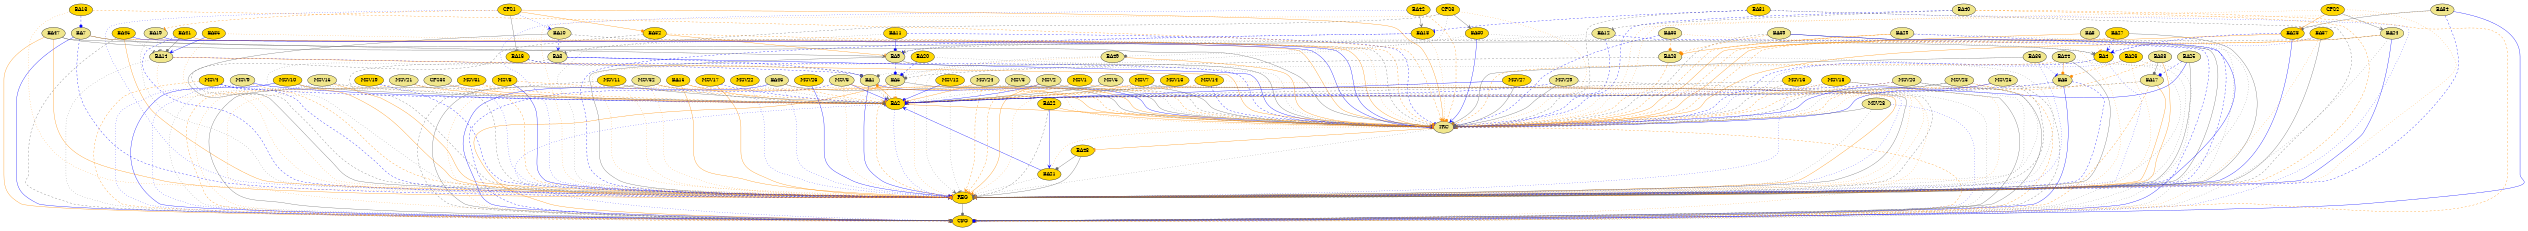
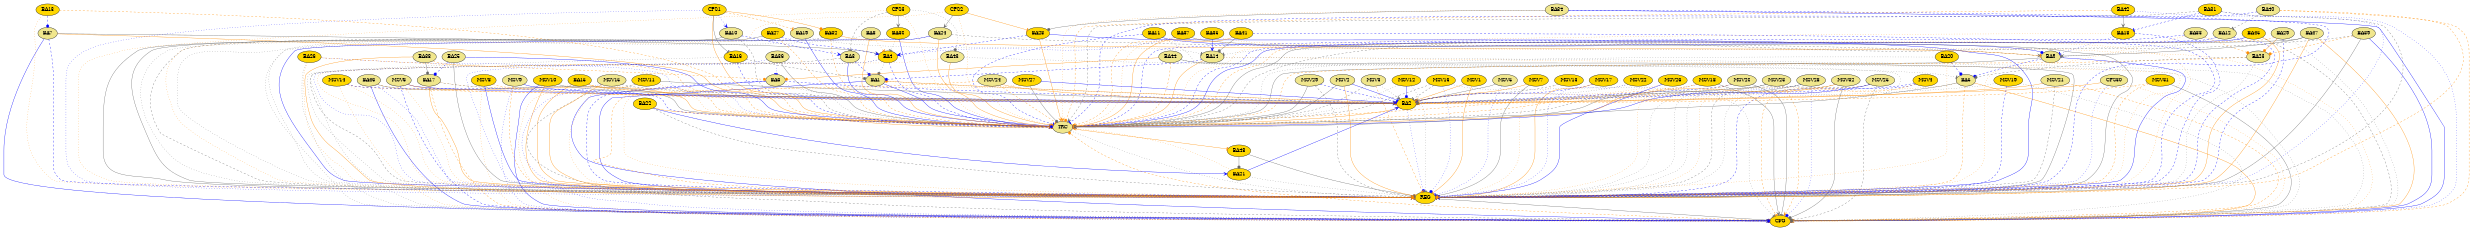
  strict digraph {
    node [fillcolor=gold style=filled]
    edge [arrowhead=dot color=darkorange style=solid]
    n1 [fillcolor=khaki label=BA1]
    n2 [label=BA2]
    n3 [label=REG]
    n4 [fillcolor=khaki label=TRC]
    n5 [label=CFG]
    n6 [label=BA48]
    n7 [fillcolor=khaki label=BA3]
    n8 [label=BA4]
    n9 [fillcolor=khaki label=BA5]
    n10 [fillcolor=khaki label=BA6]
    n11 [fillcolor=khaki label=BA7]
    n12 [fillcolor=khaki label=BA8]
    n13 [fillcolor=khaki label=BA9]
    n14 [fillcolor=khaki label=BA10]
    n15 [label=BA11]
    n16 [fillcolor=khaki label=BA12]
    n17 [label=BA13]
    n18 [fillcolor=khaki label=BA14]
    n19 [label=BA15]
    n20 [label=BA16]
    n21 [fillcolor=khaki label=BA17]
    n22 [label=BA18]
    n23 [fillcolor=khaki label=BA19]
    n24 [label=BA20]
    n25 [label=BA21]
    n26 [label=BA22]
    n27 [fillcolor=khaki label=BA23]
    n28 [fillcolor=khaki label=BA24]
    n29 [fillcolor=khaki label=BA25]
    n30 [label=BA26]
    n31 [label=BA27]
    n32 [label=BA28]
    n33 [fillcolor=khaki label=BA29]
    n34 [label=BA30]
    n35 [label=BA31]
    n36 [label=BA32]
    n37 [fillcolor=khaki label=BA33]
    n38 [fillcolor=khaki label=BA34]
    n39 [label=BA35]
    n40 [fillcolor=khaki label=BA36]
    n41 [label=BA37]
    n42 [fillcolor=khaki label=BA38]
    n43 [fillcolor=khaki label=BA39]
    n44 [fillcolor=khaki label=BA40]
    n45 [label=BA41]
    n46 [label=BA42]
-   n47 [fillcolor=khaki label=BA49]
+   n47 [fillcolor=khaki label=BA43]
    n48 [fillcolor=khaki label=BA44]
    n49 [label=BA45]
    n50 [fillcolor=khaki label=BA46]
    n51 [fillcolor=khaki label=BA47]
    n52 [label=CPS1]
    n53 [label=CPS2]
    n54 [label=CPS3]
    n55 [label=MSV1]
    n56 [fillcolor=khaki label=MSV2]
    n57 [fillcolor=khaki label=MSV3]
    n58 [label=MSV4]
    n59 [fillcolor=khaki label=MSV5]
    n60 [fillcolor=khaki label=MSV6]
    n61 [label=MSV7]
    n62 [label=MSV8]
    n63 [fillcolor=khaki label=MSV9]
    n64 [label=MSV10]
    n65 [label=MSV11]
    n66 [label=MSV12]
    n67 [label=MSV13]
    n68 [label=MSV14]
    n69 [fillcolor=khaki label=MSV15]
    n70 [label=MSV16]
    n71 [label=MSV17]
    n72 [label=MSV18]
    n73 [label=MSV19]
    n74 [fillcolor=khaki label=MSV20]
    n75 [fillcolor=khaki label=MSV21]
    n76 [label=MSV22]
    n77 [fillcolor=khaki label=MSV23]
    n78 [fillcolor=khaki label=MSV24]
    n79 [fillcolor=khaki label=MSV25]
    n80 [label=MSV26]
    n81 [label=MSV27]
    n82 [fillcolor=khaki label=MSV28]
    n83 [fillcolor=khaki label=MSV29]
    n84 [fillcolor=khaki label=CPS30]
    n85 [label=MSV31]
    n86 [fillcolor=khaki label=MSV32]
    n1 -> n2 [arrowhead=vee color=gray40 style=dotted]
    n1 -> n3 [arrowhead=vee color=blue]
    n1 -> n4 [arrowhead=vee color=blue]
    n2 -> n1
    n2 -> n3 [color=blue style=dotted]
    n2 -> n4
    n3 -> n5 [color=gray40]
    n4 -> n3 [arrowhead=vee color=gray40 style=dotted]
    n4 -> n6 [arrowhead=tee]
    n5 -> n4 [style=dashed]
    n6 -> n3 [color=gray40]
    n6 -> n25 [color=gray40]
    n7 -> n1 [color=blue style=dashed]
    n7 -> n3 [arrowhead=vee color=gray40 style=dashed]
    n7 -> n4 [arrowhead=tee color=blue]
    n8 -> n1 [color=gray40 style=dotted]
    n8 -> n3 [arrowhead=tee color=blue style=dotted]
    n8 -> n4 [arrowhead=tee color=blue style=dashed]
    n8 -> n5 [arrowhead=tee color=gray40 style=dotted]
    n9 -> n2 [arrowhead=tee style=dotted]
    n9 -> n3 [arrowhead=vee style=dashed]
    n9 -> n4 [color=gray40]
    n9 -> n5
    n10 -> n2 [arrowhead=tee color=blue style=dashed]
    n10 -> n3 [arrowhead=tee color=blue style=dashed]
    n10 -> n4 [arrowhead=tee color=gray40 style=dotted]
    n10 -> n5 [arrowhead=tee color=blue]
    n11 -> n3 [color=blue style=dashed]
    n11 -> n4 [arrowhead=tee]
    n11 -> n5 [color=blue]
    n11 -> n8 [arrowhead=vee color=gray40]
    n12 -> n3 [color=gray40 style=dotted]
    n12 -> n4 [arrowhead=vee]
    n12 -> n8 [arrowhead=tee style=dotted]
-   n13 -> n3 [color=gray40]
+   n13 -> n3 [color=blue]
    n13 -> n4 [arrowhead=tee color=gray40]
    n13 -> n9 [color=blue style=dashed]
    n14 -> n3 [arrowhead=tee color=gray40]
    n14 -> n4 [arrowhead=tee color=gray40 style=dashed]
    n14 -> n7 [arrowhead=vee color=blue style=dashed]
    n15 -> n3 [color=gray40 style=dotted]
    n15 -> n4 [arrowhead=tee color=blue style=dashed]
    n15 -> n13 [color=blue]
    n16 -> n3 [arrowhead=vee color=blue style=dashed]
    n16 -> n4 [color=blue style=dashed]
    n16 -> n13 [arrowhead=tee color=gray40 style=dotted]
    n17 -> n3 [style=dotted]
    n17 -> n4 [arrowhead=vee style=dashed]
    n17 -> n11 [color=blue style=dashed]
    n18 -> n1 [color=blue style=dashed]
    n18 -> n3 [style=dotted]
    n18 -> n4
    n18 -> n5 [color=gray40 style=dotted]
    n19 -> n2
    n19 -> n3 [arrowhead=tee]
    n19 -> n4 [arrowhead=vee style=dashed]
    n19 -> n5 [style=dotted]
    n20 -> n1 [color=gray40 style=dashed]
    n20 -> n3 [arrowhead=vee color=gray40 style=dotted]
    n20 -> n4 [arrowhead=vee color=blue style=dashed]
    n21 -> n2 [color=gray40 style=dashed]
    n21 -> n3 [arrowhead=vee]
    n21 -> n4 [arrowhead=tee style=dotted]
    n21 -> n5 [style=dashed]
    n22 -> n3 [arrowhead=tee color=blue style=dashed]
    n22 -> n4 [arrowhead=tee style=dotted]
    n22 -> n13 [arrowhead=tee color=blue style=dotted]
    n23 -> n3 [arrowhead=tee color=gray40 style=dotted]
    n23 -> n4 [arrowhead=vee color=blue]
    n23 -> n18 [arrowhead=tee color=gray40 style=dotted]
    n24 -> n3 [arrowhead=tee style=dotted]
    n24 -> n4 [arrowhead=tee color=gray40 style=dotted]
    n24 -> n9 [color=blue style=dashed]
    n25 -> n2 [arrowhead=vee color=blue]
    n25 -> n3 [arrowhead=tee color=gray40 style=dotted]
    n25 -> n4 [arrowhead=vee style=dotted]
    n26 -> n3 [arrowhead=vee color=gray40 style=dashed]
    n26 -> n4 [arrowhead=tee]
    n26 -> n25 [arrowhead=vee color=blue]
    n27 -> n3 [arrowhead=tee color=gray40 style=dotted]
    n27 -> n4 [arrowhead=vee style=dashed]
    n27 -> n9 [color=gray40 style=dashed]
    n28 -> n3 [arrowhead=tee color=blue]
    n28 -> n4 [arrowhead=tee]
    n28 -> n5 [arrowhead=tee color=gray40 style=dotted]
    n28 -> n13 [arrowhead=vee color=gray40 style=dashed]
    n29 -> n3 [color=gray40]
    n29 -> n4 [arrowhead=vee color=blue]
    n29 -> n21 [color=blue style=dashed]
    n30 -> n3 [arrowhead=vee style=dotted]
    n30 -> n4 [arrowhead=tee color=blue style=dotted]
    n30 -> n5 [arrowhead=tee color=gray40 style=dotted]
    n30 -> n10 [style=dashed]
    n31 -> n3 [arrowhead=tee color=gray40]
    n31 -> n4 [style=dashed]
    n31 -> n8 [arrowhead=vee color=blue style=dashed]
    n32 -> n3 [color=blue]
    n32 -> n4 [arrowhead=vee]
    n32 -> n8 [arrowhead=vee color=blue style=dashed]
    n33 -> n3 [arrowhead=vee color=blue style=dashed]
    n33 -> n4 [arrowhead=vee style=dashed]
    n33 -> n5 [color=gray40 style=dotted]
    n33 -> n27
    n34 -> n3 [arrowhead=vee color=gray40 style=dotted]
    n34 -> n4 [arrowhead=vee color=blue]
    n34 -> n8 [arrowhead=tee color=gray40 style=dotted]
    n35 -> n3 [color=gray40 style=dashed]
    n35 -> n4 [arrowhead=vee color=gray40 style=dashed]
    n35 -> n5 [color=blue style=dotted]
    n35 -> n22 [arrowhead=tee color=blue style=dashed]
    n36 -> n3 [color=gray40 style=dashed]
    n36 -> n4 [style=dashed]
    n36 -> n13 [arrowhead=tee]
    n37 -> n3 [arrowhead=vee style=dotted]
    n37 -> n4 [arrowhead=vee color=blue style=dashed]
    n37 -> n27 [style=dashed]
    n38 -> n3 [arrowhead=vee color=blue style=dashed]
    n38 -> n4 [arrowhead=vee style=dotted]
    n38 -> n5 [arrowhead=tee color=blue]
    n38 -> n32 [color=gray40]
    n39 -> n3 [arrowhead=vee style=dotted]
    n39 -> n4 [arrowhead=vee style=dotted]
    n39 -> n18 [arrowhead=vee color=blue]
    n40 -> n3 [arrowhead=vee color=blue style=dotted]
    n40 -> n4 [color=gray40]
    n40 -> n10 [arrowhead=tee color=blue style=dotted]
    n41 -> n3 [color=gray40]
    n41 -> n4 [arrowhead=vee style=dashed]
    n41 -> n5 [arrowhead=vee style=dotted]
    n41 -> n8 [arrowhead=vee color=blue style=dotted]
    n42 -> n3 [arrowhead=vee]
    n42 -> n4 [arrowhead=tee style=dashed]
    n42 -> n21 [color=gray40]
    n43 -> n3 [arrowhead=tee color=gray40]
    n43 -> n4 [color=gray40 style=dashed]
    n43 -> n5 [arrowhead=tee color=blue]
    n43 -> n27 [style=dashed]
    n44 -> n3 [arrowhead=tee style=dashed]
    n44 -> n4 [arrowhead=tee color=blue style=dashed]
    n44 -> n5 [style=dashed]
    n44 -> n16 [arrowhead=tee color=gray40 style=dashed]
    n45 -> n3 [arrowhead=tee color=blue style=dashed]
    n45 -> n4 [arrowhead=vee]
    n45 -> n18 [color=gray40]
    n46 -> n3 [color=blue style=dotted]
    n46 -> n4 [style=dashed]
    n46 -> n22 [arrowhead=vee color=gray40]
    n47 -> n3 [arrowhead=tee style=dotted]
    n47 -> n4 [arrowhead=vee]
    n47 -> n9 [arrowhead=tee color=gray40 style=dotted]
    n48 -> n3 [arrowhead=vee color=gray40]
    n48 -> n4 [arrowhead=tee style=dashed]
    n48 -> n5 [color=gray40 style=dotted]
    n48 -> n10
    n49 -> n3 [arrowhead=tee]
    n49 -> n4 [color=blue]
    n49 -> n5 [arrowhead=tee color=gray40 style=dashed]
    n49 -> n18 [arrowhead=tee color=gray40 style=dotted]
    n50 -> n2 [arrowhead=vee style=dashed]
    n50 -> n3 [arrowhead=vee color=blue style=dotted]
    n50 -> n4 [color=gray40]
    n50 -> n5 [color=blue]
    n51 -> n3 [arrowhead=tee]
    n51 -> n4 [color=gray40]
    n51 -> n5
    n51 -> n13 [arrowhead=vee color=gray40]
    n52 -> n3 [arrowhead=tee color=blue style=dotted]
    n52 -> n4 [arrowhead=vee]
    n52 -> n14 [arrowhead=vee color=blue style=dotted]
    n52 -> n20 [arrowhead=tee color=gray40]
    n52 -> n23 [arrowhead=tee style=dashed]
    n52 -> n36
    n53 -> n3 [style=dotted]
    n53 -> n4 [style=dotted]
    n53 -> n28 [arrowhead=vee color=gray40]
    n53 -> n32 [arrowhead=tee]
    n54 -> n3 [arrowhead=vee style=dotted]
    n54 -> n4 [arrowhead=vee style=dotted]
    n54 -> n7 [arrowhead=tee color=gray40 style=dashed]
    n54 -> n34 [arrowhead=vee color=gray40]
    n54 -> n47 [color=gray40 style=dotted]
    n55 -> n2 [arrowhead=vee]
    n55 -> n3 [arrowhead=tee]
    n56 -> n2 [arrowhead=tee color=blue]
    n56 -> n3 [arrowhead=tee]
    n56 -> n4 [arrowhead=tee color=gray40]
    n57 -> n2 [arrowhead=vee color=gray40 style=dotted]
    n57 -> n3 [arrowhead=tee style=dashed]
    n57 -> n4 [color=gray40 style=dashed]
    n58 -> n2 [arrowhead=tee color=blue style=dashed]
    n58 -> n3 [arrowhead=vee color=blue style=dashed]
    n58 -> n5 [arrowhead=tee style=dashed]
    n59 -> n2 [arrowhead=tee color=gray40]
    n59 -> n3 [arrowhead=tee color=blue style=dotted]
    n60 -> n2 [arrowhead=vee color=blue]
    n60 -> n3 [style=dotted]
    n60 -> n4 [arrowhead=vee]
    n60 -> n5 [color=blue style=dashed]
    n61 -> n2
    n61 -> n3 [color=gray40]
    n62 -> n2 [style=dashed]
    n62 -> n3 [arrowhead=vee color=blue]
    n62 -> n5 [arrowhead=tee style=dotted]
    n63 -> n2 [color=blue]
    n63 -> n3 [arrowhead=tee style=dashed]
    n63 -> n5 [color=blue style=dotted]
    n64 -> n2 [arrowhead=vee color=gray40]
    n64 -> n3 [arrowhead=vee]
    n64 -> n5 [arrowhead=vee color=blue]
    n65 -> n2 [arrowhead=tee color=gray40]
    n65 -> n3 [arrowhead=tee style=dotted]
    n65 -> n4 [style=dotted]
    n65 -> n5 [arrowhead=vee color=gray40 style=dashed]
    n66 -> n2 [color=blue]
    n66 -> n3 [arrowhead=tee color=gray40 style=dotted]
    n66 -> n4 [arrowhead=vee color=gray40 style=dotted]
    n67 -> n2 [arrowhead=vee color=gray40 style=dashed]
    n67 -> n3 [style=dotted]
    n68 -> n2 [style=dashed]
    n68 -> n3 [arrowhead=vee style=dotted]
    n68 -> n4 [color=blue style=dashed]
    n68 -> n5 [style=dotted]
    n69 -> n2 [arrowhead=tee color=gray40 style=dashed]
    n69 -> n3 [arrowhead=vee]
    n69 -> n5 [color=blue style=dotted]
    n70 -> n2 [arrowhead=tee color=gray40 style=dashed]
    n70 -> n3 [color=blue style=dotted]
    n70 -> n4 [arrowhead=vee color=gray40 style=dashed]
    n70 -> n5 [arrowhead=tee color=gray40 style=dotted]
    n71 -> n2 [arrowhead=tee color=blue style=dashed]
    n71 -> n3 [arrowhead=tee]
    n72 -> n2 [arrowhead=tee color=blue style=dotted]
    n72 -> n3 [arrowhead=vee style=dotted]
    n72 -> n4 [style=dashed]
    n72 -> n5 [arrowhead=vee color=gray40]
    n73 -> n2 [color=gray40 style=dotted]
    n73 -> n3 [arrowhead=tee color=blue style=dashed]
    n73 -> n5 [arrowhead=vee color=gray40 style=dotted]
    n74 -> n2 [arrowhead=tee color=blue style=dashed]
    n74 -> n3 [color=gray40 style=dotted]
    n74 -> n4 [arrowhead=vee style=dashed]
    n74 -> n5 [arrowhead=tee color=gray40]
    n75 -> n2 [arrowhead=tee]
    n75 -> n3 [arrowhead=vee color=gray40 style=dashed]
    n75 -> n5 [arrowhead=tee style=dashed]
    n76 -> n2 [color=gray40 style=dotted]
    n76 -> n3 [arrowhead=tee color=blue style=dotted]
    n77 -> n2 [arrowhead=tee color=gray40]
    n77 -> n3 [color=gray40 style=dotted]
    n77 -> n4 [arrowhead=vee color=gray40 style=dashed]
    n77 -> n5 [arrowhead=vee style=dashed]
    n78 -> n2 [arrowhead=tee]
    n78 -> n3 [arrowhead=vee style=dashed]
    n78 -> n4 [arrowhead=tee style=dashed]
    n79 -> n2 [arrowhead=vee style=dashed]
    n79 -> n3 [arrowhead=vee color=gray40 style=dashed]
    n79 -> n4 [arrowhead=tee color=blue]
    n79 -> n5 [color=gray40 style=dashed]
    n80 -> n2 [arrowhead=tee style=dotted]
    n80 -> n3 [arrowhead=vee color=blue]
    n81 -> n2 [arrowhead=vee color=blue]
    n81 -> n3 [arrowhead=vee style=dotted]
    n81 -> n4 [color=gray40]
-   n5 -> n2 [arrowhead=tee color=blue style=dotted]
+   n82 -> n2 [arrowhead=tee color=blue style=dotted]
    n82 -> n3 [arrowhead=tee color=gray40 style=dotted]
    n82 -> n4 [arrowhead=tee color=gray40]
    n82 -> n5 [color=blue style=dotted]
    n83 -> n2 [arrowhead=tee color=blue style=dashed]
    n83 -> n3 [arrowhead=tee color=gray40 style=dashed]
    n83 -> n4 [color=gray40]
    n84 -> n2
    n84 -> n3 [arrowhead=vee color=blue style=dotted]
    n84 -> n5 [arrowhead=vee style=dotted]
    n85 -> n2 [arrowhead=vee style=dashed]
    n85 -> n3 [style=dashed]
    n85 -> n5 [color=gray40]
    n86 -> n2 [color=gray40 style=dashed]
    n86 -> n3 [style=dotted]
    n86 -> n4 [arrowhead=tee]
    n86 -> n5 [color=gray40]
  }
